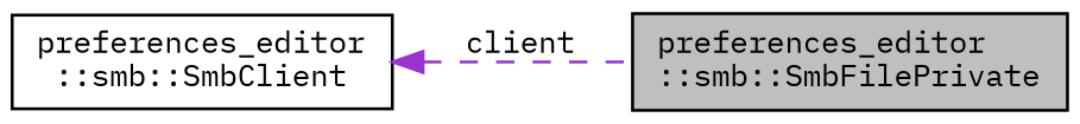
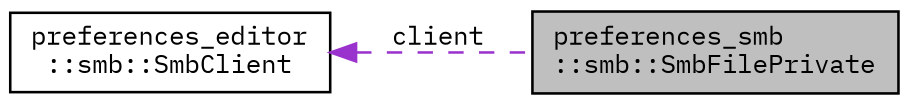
  digraph {
    rankdir=LR
    fontname="IBM Plex Mono"
    node [color=black fontname="IBM Plex Mono" fontsize=10 shape=record style=filled]
-   n1 [fillcolor=grey75 fontcolor=black height=0.2 label="preferences_editor\l::smb::SmbFilePrivate" width=0.4]
+   n1 [fillcolor=grey75 fontcolor=black height=0.2 label="preferences_smb\l::smb::SmbFilePrivate" width=0.4]
    n2 [fillcolor=white height=0.2 label="preferences_editor\l::smb::SmbClient" width=0.4]
    n2 -> n1 [color=darkorchid3 dir=back fontname="IBM Plex Mono" fontsize=10 label=" client" labelfontname=Helvetica labelfontsize=10 style=dashed]
  }
